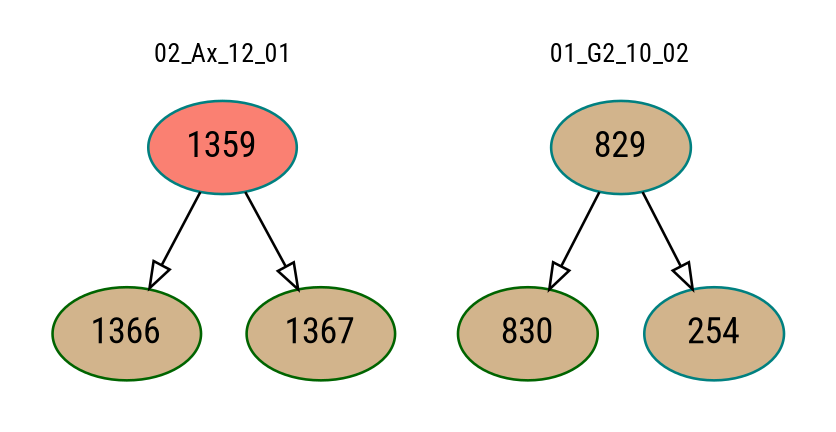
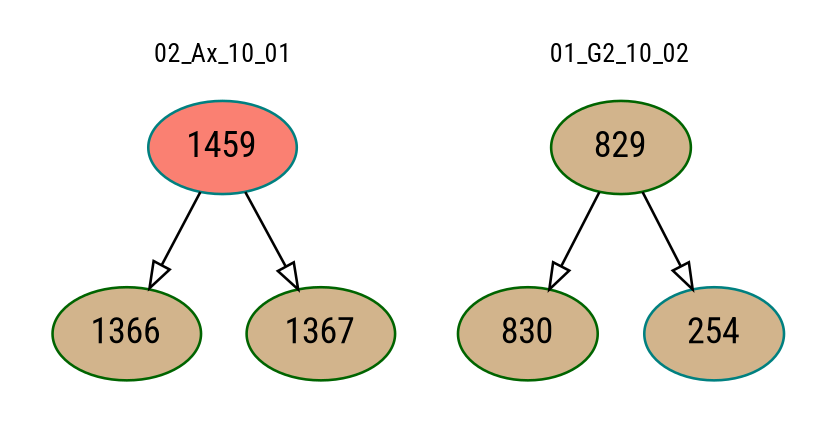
  digraph {
    fontname="Roboto Condensed"
    node [color=teal fillcolor=tan fontname="Roboto Condensed" style=filled]
    edge [arrowhead=onormal color=black fontname="Roboto Condensed"]
-   n1 [fillcolor=salmon label=1359]
+   n1 [fillcolor=salmon label=1459]
    n2 [color=darkgreen label=1366]
    n3 [color=darkgreen label=1367]
-   n4 [label=829]
+   n4 [color=darkgreen label=829]
    n5 [color=darkgreen label=830]
    n6 [label=254]
    subgraph cluster_1 {
      color=white
      fontsize=10
-     label="02_Ax_12_01"
+     label="02_Ax_10_01"
      n1
      n2
      n3
    }
    subgraph cluster_2 {
      color=white
      fontsize=10
      label="01_G2_10_02"
      n4
      n5
      n6
    }
    n1 -> n2
    n1 -> n3
    n4 -> n5
    n4 -> n6
  }
